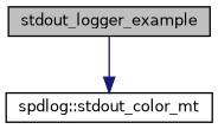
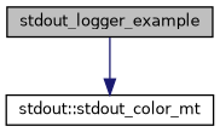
  digraph {
    rankdir=TB
    node [color=black fontname=Helvetica fontsize=10 shape=record style=filled]
    n1 [fillcolor=grey75 fontcolor=black height=0.2 label=stdout_logger_example width=0.4]
-   n2 [fillcolor=white height=0.2 label="spdlog::stdout_color_mt" width=0.4]
+   n2 [fillcolor=white height=0.2 label="stdout::stdout_color_mt" width=0.4]
    n1 -> n2 [color=midnightblue fontname=Helvetica fontsize=10 labelfontname=Helvetica labelfontsize=10 style=solid]
  }
